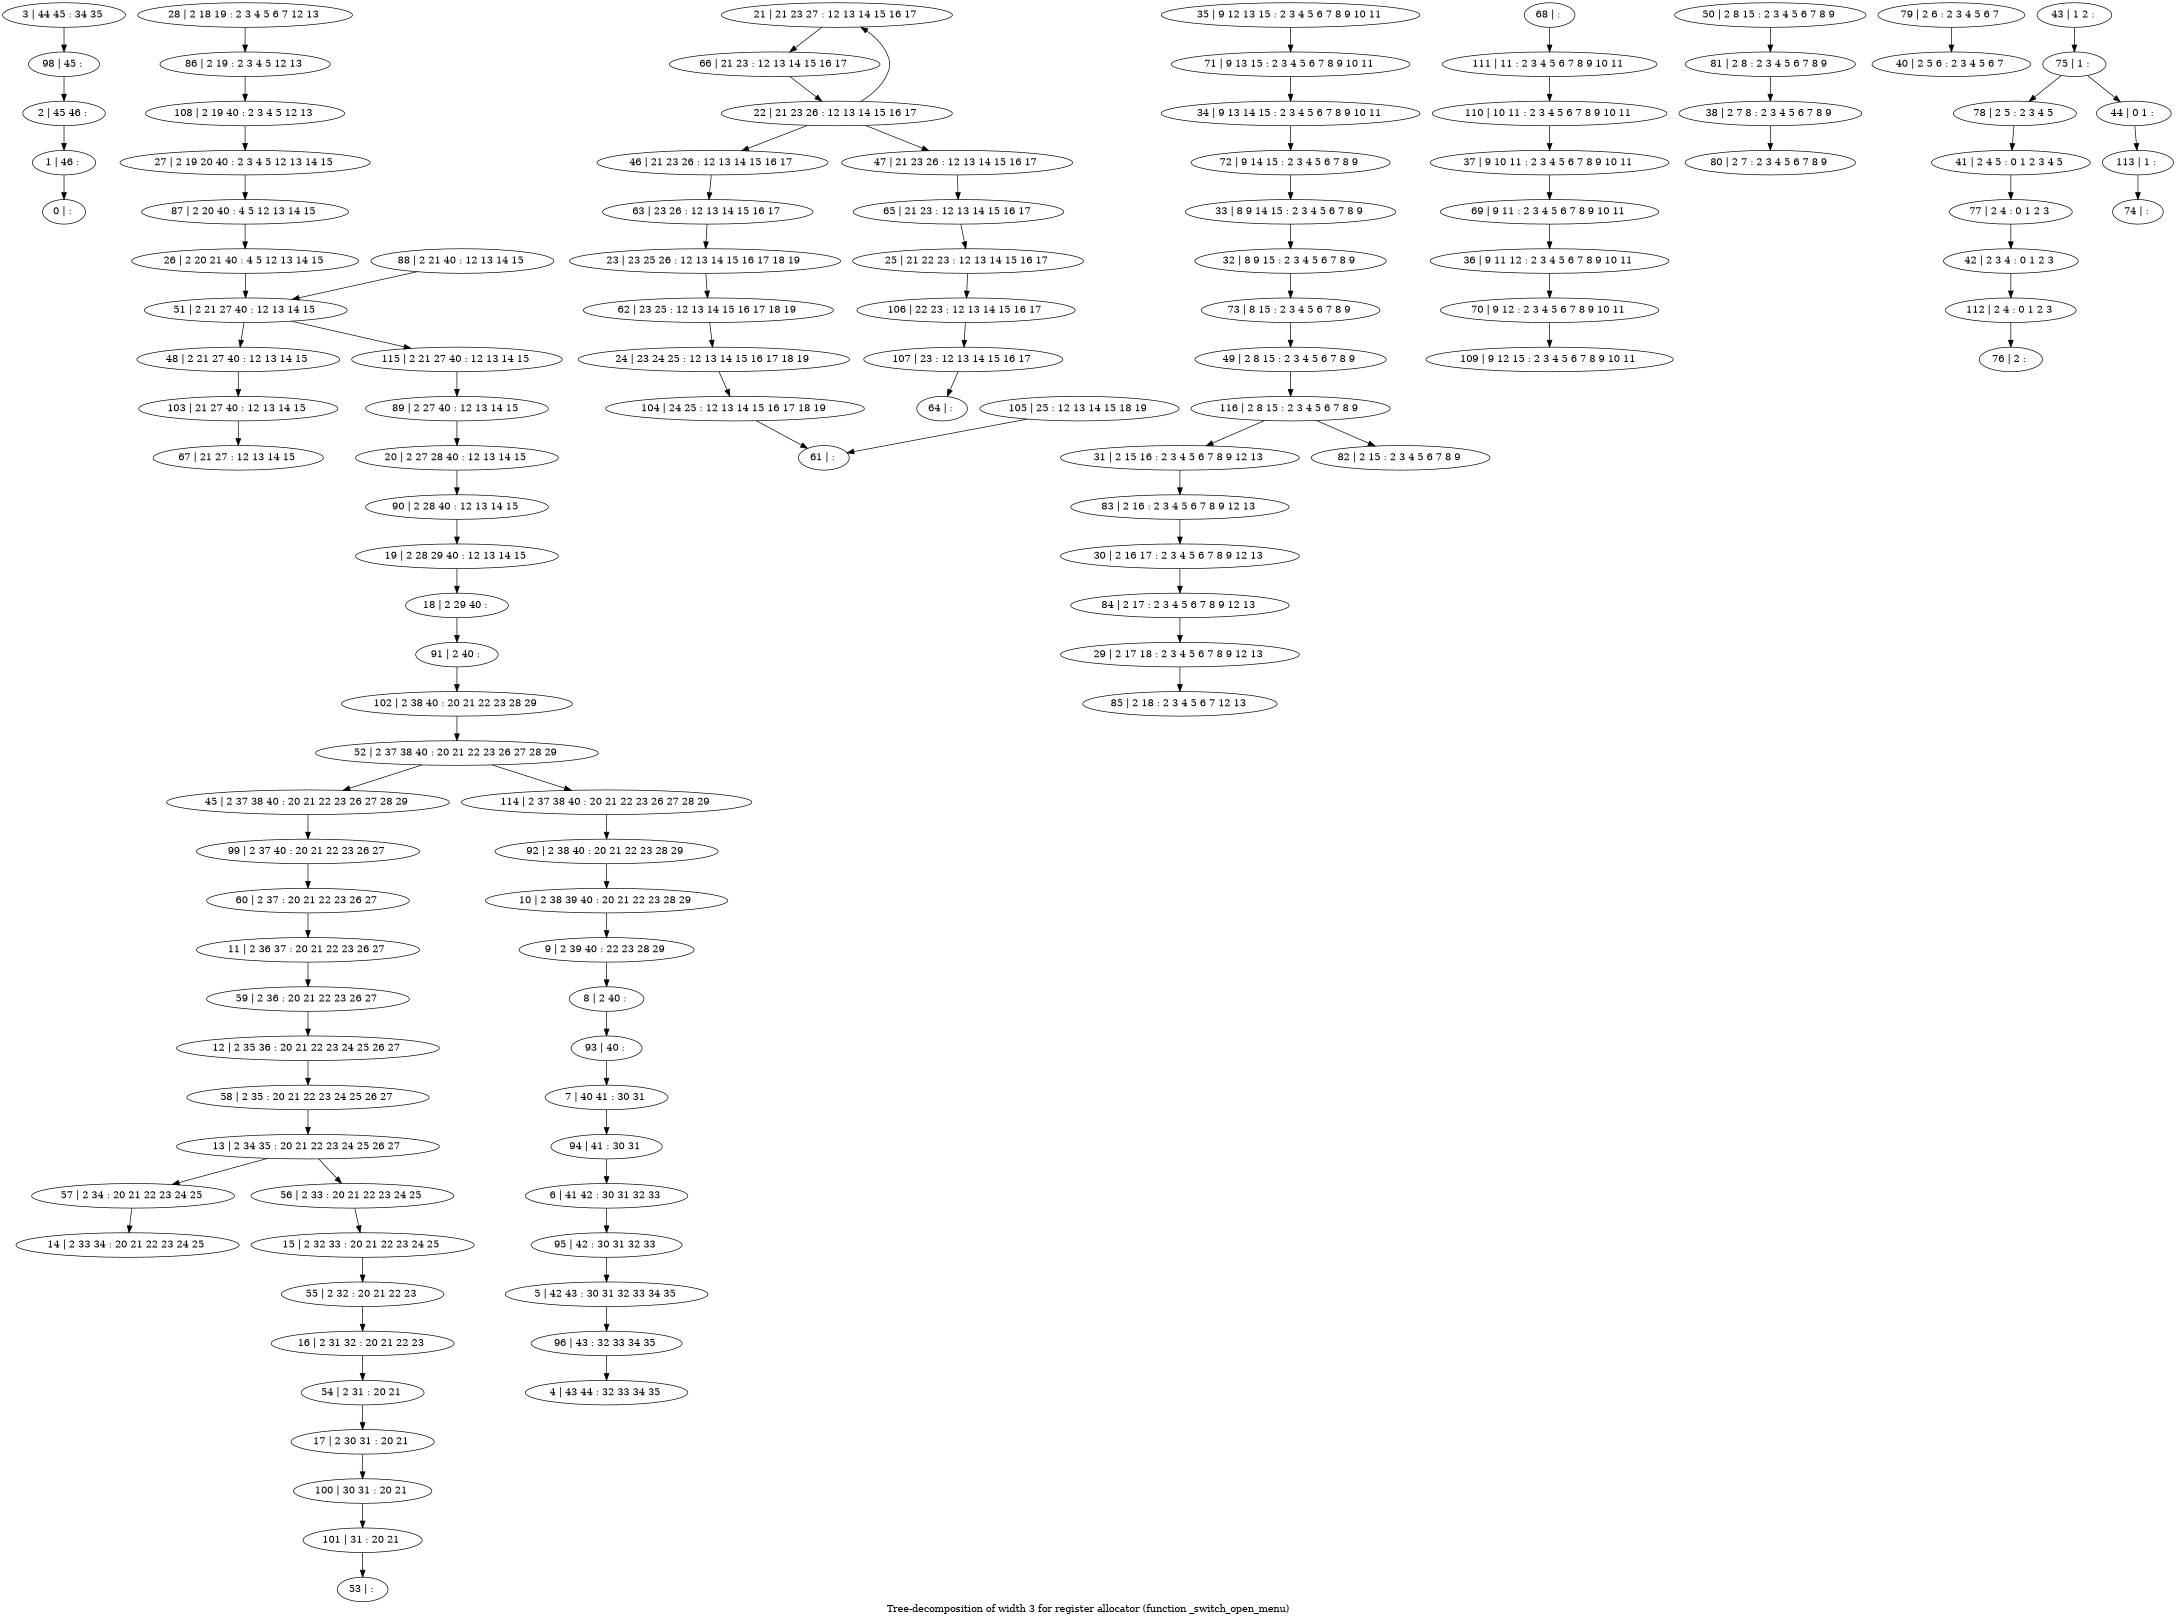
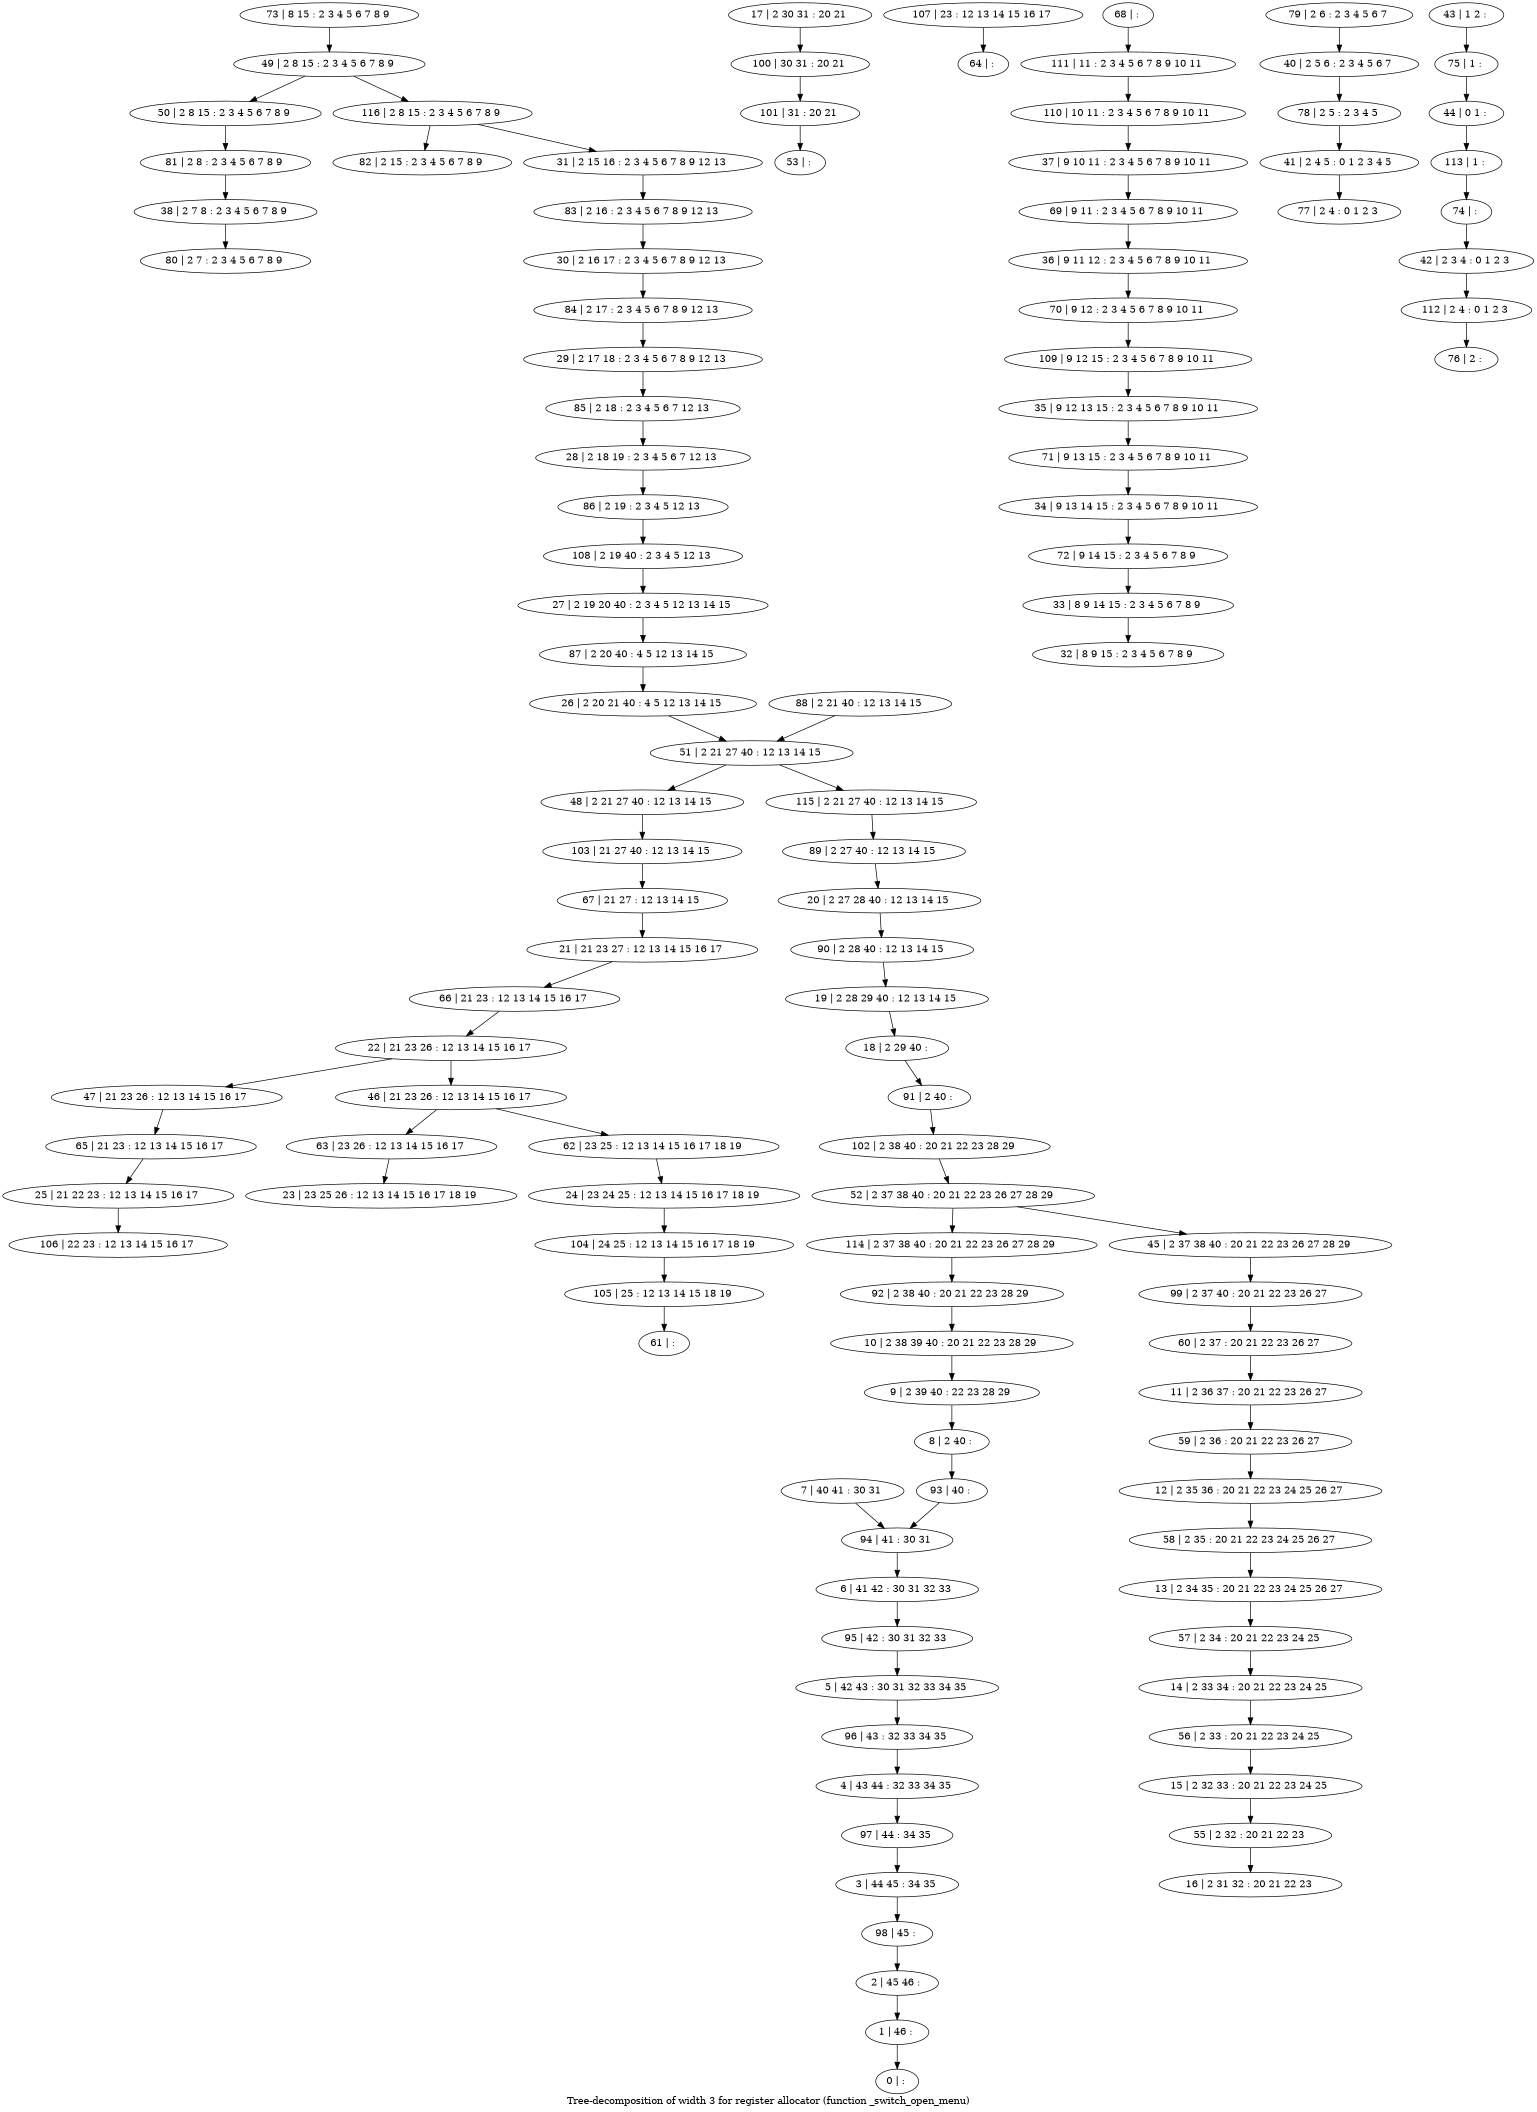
  digraph {
    label="Tree-decomposition of width 3 for register allocator (function _switch_open_menu)"
    n1 [label="0 | : "]
    n2 [label="1 | 46 : "]
    n3 [label="2 | 45 46 : "]
    n4 [label="3 | 44 45 : 34 35 "]
    n5 [label="98 | 45 : "]
    n6 [label="4 | 43 44 : 32 33 34 35 "]
+   n7 [label="97 | 44 : 34 35 "]
    n8 [label="5 | 42 43 : 30 31 32 33 34 35 "]
    n9 [label="96 | 43 : 32 33 34 35 "]
    n10 [label="6 | 41 42 : 30 31 32 33 "]
    n11 [label="95 | 42 : 30 31 32 33 "]
    n12 [label="7 | 40 41 : 30 31 "]
    n13 [label="94 | 41 : 30 31 "]
    n14 [label="8 | 2 40 : "]
    n15 [label="93 | 40 : "]
    n16 [label="9 | 2 39 40 : 22 23 28 29 "]
    n17 [label="10 | 2 38 39 40 : 20 21 22 23 28 29 "]
    n18 [label="11 | 2 36 37 : 20 21 22 23 26 27 "]
    n19 [label="59 | 2 36 : 20 21 22 23 26 27 "]
    n20 [label="12 | 2 35 36 : 20 21 22 23 24 25 26 27 "]
    n21 [label="58 | 2 35 : 20 21 22 23 24 25 26 27 "]
    n22 [label="13 | 2 34 35 : 20 21 22 23 24 25 26 27 "]
    n23 [label="57 | 2 34 : 20 21 22 23 24 25 "]
    n24 [label="14 | 2 33 34 : 20 21 22 23 24 25 "]
    n25 [label="56 | 2 33 : 20 21 22 23 24 25 "]
    n26 [label="15 | 2 32 33 : 20 21 22 23 24 25 "]
    n27 [label="55 | 2 32 : 20 21 22 23 "]
    n28 [label="16 | 2 31 32 : 20 21 22 23 "]
-   n29 [label="54 | 2 31 : 20 21 "]
    n30 [label="17 | 2 30 31 : 20 21 "]
    n31 [label="100 | 30 31 : 20 21 "]
    n32 [label="101 | 31 : 20 21 "]
    n33 [label="18 | 2 29 40 : "]
    n34 [label="91 | 2 40 : "]
    n35 [label="102 | 2 38 40 : 20 21 22 23 28 29 "]
    n36 [label="19 | 2 28 29 40 : 12 13 14 15 "]
    n37 [label="20 | 2 27 28 40 : 12 13 14 15 "]
    n38 [label="90 | 2 28 40 : 12 13 14 15 "]
    n39 [label="21 | 21 23 27 : 12 13 14 15 16 17 "]
    n40 [label="66 | 21 23 : 12 13 14 15 16 17 "]
    n41 [label="22 | 21 23 26 : 12 13 14 15 16 17 "]
    n42 [label="46 | 21 23 26 : 12 13 14 15 16 17 "]
    n43 [label="47 | 21 23 26 : 12 13 14 15 16 17 "]
    n44 [label="63 | 23 26 : 12 13 14 15 16 17 "]
    n45 [label="65 | 21 23 : 12 13 14 15 16 17 "]
    n46 [label="23 | 23 25 26 : 12 13 14 15 16 17 18 19 "]
    n47 [label="62 | 23 25 : 12 13 14 15 16 17 18 19 "]
    n48 [label="24 | 23 24 25 : 12 13 14 15 16 17 18 19 "]
    n49 [label="104 | 24 25 : 12 13 14 15 16 17 18 19 "]
    n50 [label="105 | 25 : 12 13 14 15 18 19 "]
    n51 [label="25 | 21 22 23 : 12 13 14 15 16 17 "]
    n52 [label="106 | 22 23 : 12 13 14 15 16 17 "]
    n53 [label="107 | 23 : 12 13 14 15 16 17 "]
    n54 [label="26 | 2 20 21 40 : 4 5 12 13 14 15 "]
    n55 [label="51 | 2 21 27 40 : 12 13 14 15 "]
    n56 [label="88 | 2 21 40 : 12 13 14 15 "]
    n57 [label="27 | 2 19 20 40 : 2 3 4 5 12 13 14 15 "]
    n58 [label="87 | 2 20 40 : 4 5 12 13 14 15 "]
    n59 [label="28 | 2 18 19 : 2 3 4 5 6 7 12 13 "]
    n60 [label="86 | 2 19 : 2 3 4 5 12 13 "]
    n61 [label="108 | 2 19 40 : 2 3 4 5 12 13 "]
    n62 [label="29 | 2 17 18 : 2 3 4 5 6 7 8 9 12 13 "]
    n63 [label="85 | 2 18 : 2 3 4 5 6 7 12 13 "]
    n64 [label="30 | 2 16 17 : 2 3 4 5 6 7 8 9 12 13 "]
    n65 [label="84 | 2 17 : 2 3 4 5 6 7 8 9 12 13 "]
    n66 [label="31 | 2 15 16 : 2 3 4 5 6 7 8 9 12 13 "]
    n67 [label="83 | 2 16 : 2 3 4 5 6 7 8 9 12 13 "]
    n68 [label="32 | 8 9 15 : 2 3 4 5 6 7 8 9 "]
    n69 [label="73 | 8 15 : 2 3 4 5 6 7 8 9 "]
    n70 [label="49 | 2 8 15 : 2 3 4 5 6 7 8 9 "]
    n71 [label="33 | 8 9 14 15 : 2 3 4 5 6 7 8 9 "]
    n72 [label="34 | 9 13 14 15 : 2 3 4 5 6 7 8 9 10 11 "]
    n73 [label="72 | 9 14 15 : 2 3 4 5 6 7 8 9 "]
    n74 [label="35 | 9 12 13 15 : 2 3 4 5 6 7 8 9 10 11 "]
    n75 [label="71 | 9 13 15 : 2 3 4 5 6 7 8 9 10 11 "]
    n76 [label="36 | 9 11 12 : 2 3 4 5 6 7 8 9 10 11 "]
    n77 [label="70 | 9 12 : 2 3 4 5 6 7 8 9 10 11 "]
    n78 [label="109 | 9 12 15 : 2 3 4 5 6 7 8 9 10 11 "]
    n79 [label="37 | 9 10 11 : 2 3 4 5 6 7 8 9 10 11 "]
    n80 [label="69 | 9 11 : 2 3 4 5 6 7 8 9 10 11 "]
    n81 [label="38 | 2 7 8 : 2 3 4 5 6 7 8 9 "]
    n82 [label="80 | 2 7 : 2 3 4 5 6 7 8 9 "]
    n83 [label="79 | 2 6 : 2 3 4 5 6 7 "]
    n84 [label="40 | 2 5 6 : 2 3 4 5 6 7 "]
    n85 [label="78 | 2 5 : 2 3 4 5 "]
    n86 [label="41 | 2 4 5 : 0 1 2 3 4 5 "]
    n87 [label="77 | 2 4 : 0 1 2 3 "]
    n88 [label="42 | 2 3 4 : 0 1 2 3 "]
    n89 [label="112 | 2 4 : 0 1 2 3 "]
    n90 [label="76 | 2 : "]
    n91 [label="43 | 1 2 : "]
    n92 [label="75 | 1 : "]
    n93 [label="44 | 0 1 : "]
    n94 [label="113 | 1 : "]
    n95 [label="74 | : "]
    n96 [label="45 | 2 37 38 40 : 20 21 22 23 26 27 28 29 "]
    n97 [label="99 | 2 37 40 : 20 21 22 23 26 27 "]
    n98 [label="60 | 2 37 : 20 21 22 23 26 27 "]
    n99 [label="48 | 2 21 27 40 : 12 13 14 15 "]
    n100 [label="103 | 21 27 40 : 12 13 14 15 "]
    n101 [label="67 | 21 27 : 12 13 14 15 "]
    n102 [label="50 | 2 8 15 : 2 3 4 5 6 7 8 9 "]
    n103 [label="116 | 2 8 15 : 2 3 4 5 6 7 8 9 "]
    n104 [label="81 | 2 8 : 2 3 4 5 6 7 8 9 "]
    n105 [label="82 | 2 15 : 2 3 4 5 6 7 8 9 "]
    n106 [label="115 | 2 21 27 40 : 12 13 14 15 "]
    n107 [label="89 | 2 27 40 : 12 13 14 15 "]
    n108 [label="52 | 2 37 38 40 : 20 21 22 23 26 27 28 29 "]
    n109 [label="114 | 2 37 38 40 : 20 21 22 23 26 27 28 29 "]
    n110 [label="92 | 2 38 40 : 20 21 22 23 28 29 "]
    n111 [label="53 | : "]
    n112 [label="61 | : "]
    n113 [label="64 | : "]
    n114 [label="68 | : "]
    n115 [label="111 | 11 : 2 3 4 5 6 7 8 9 10 11 "]
    n116 [label="110 | 10 11 : 2 3 4 5 6 7 8 9 10 11 "]
    n2 -> n1
    n3 -> n2
    n4 -> n5
    n5 -> n3
+   n6 -> n7
+   n7 -> n4
    n8 -> n9
    n9 -> n6
    n10 -> n11
    n11 -> n8
    n12 -> n13
    n13 -> n10
    n14 -> n15
-   n15 -> n12
+   n15 -> n13
    n16 -> n14
    n17 -> n16
    n18 -> n19
    n19 -> n20
    n20 -> n21
    n21 -> n22
    n22 -> n23
    n23 -> n24
-   n22 -> n25
+   n24 -> n25
    n25 -> n26
    n26 -> n27
    n27 -> n28
-   n28 -> n29
-   n29 -> n30
    n30 -> n31
    n31 -> n32
    n32 -> n111
    n33 -> n34
    n34 -> n35
    n35 -> n108
    n36 -> n33
    n37 -> n38
    n38 -> n36
    n39 -> n40
    n40 -> n41
    n41 -> n42
    n41 -> n43
    n42 -> n44
    n43 -> n45
    n44 -> n46
    n45 -> n51
-   n46 -> n47
+   n42 -> n47
    n47 -> n48
    n48 -> n49
-   n49 -> n112
+   n49 -> n50
    n50 -> n112
    n51 -> n52
-   n52 -> n53
    n53 -> n113
    n54 -> n55
    n55 -> n99
    n55 -> n106
    n56 -> n55
    n57 -> n58
    n58 -> n54
    n59 -> n60
    n60 -> n61
    n61 -> n57
    n62 -> n63
+   n63 -> n59
    n64 -> n65
    n65 -> n62
    n66 -> n67
    n67 -> n64
-   n68 -> n69
    n69 -> n70
+   n70 -> n102
    n70 -> n103
    n71 -> n68
    n72 -> n73
    n73 -> n71
    n74 -> n75
    n75 -> n72
    n76 -> n77
    n77 -> n78
+   n78 -> n74
    n79 -> n80
    n80 -> n76
    n81 -> n82
    n83 -> n84
-   n92 -> n85
+   n84 -> n85
    n85 -> n86
    n86 -> n87
-   n87 -> n88
+   n95 -> n88
    n88 -> n89
    n89 -> n90
    n91 -> n92
    n92 -> n93
    n93 -> n94
    n94 -> n95
    n96 -> n97
    n97 -> n98
    n98 -> n18
    n99 -> n100
    n100 -> n101
-   n41 -> n39
+   n101 -> n39
    n102 -> n104
    n103 -> n66
    n103 -> n105
    n104 -> n81
    n106 -> n107
    n107 -> n37
    n108 -> n96
    n108 -> n109
    n109 -> n110
    n110 -> n17
    n114 -> n115
    n115 -> n116
    n116 -> n79
  }
